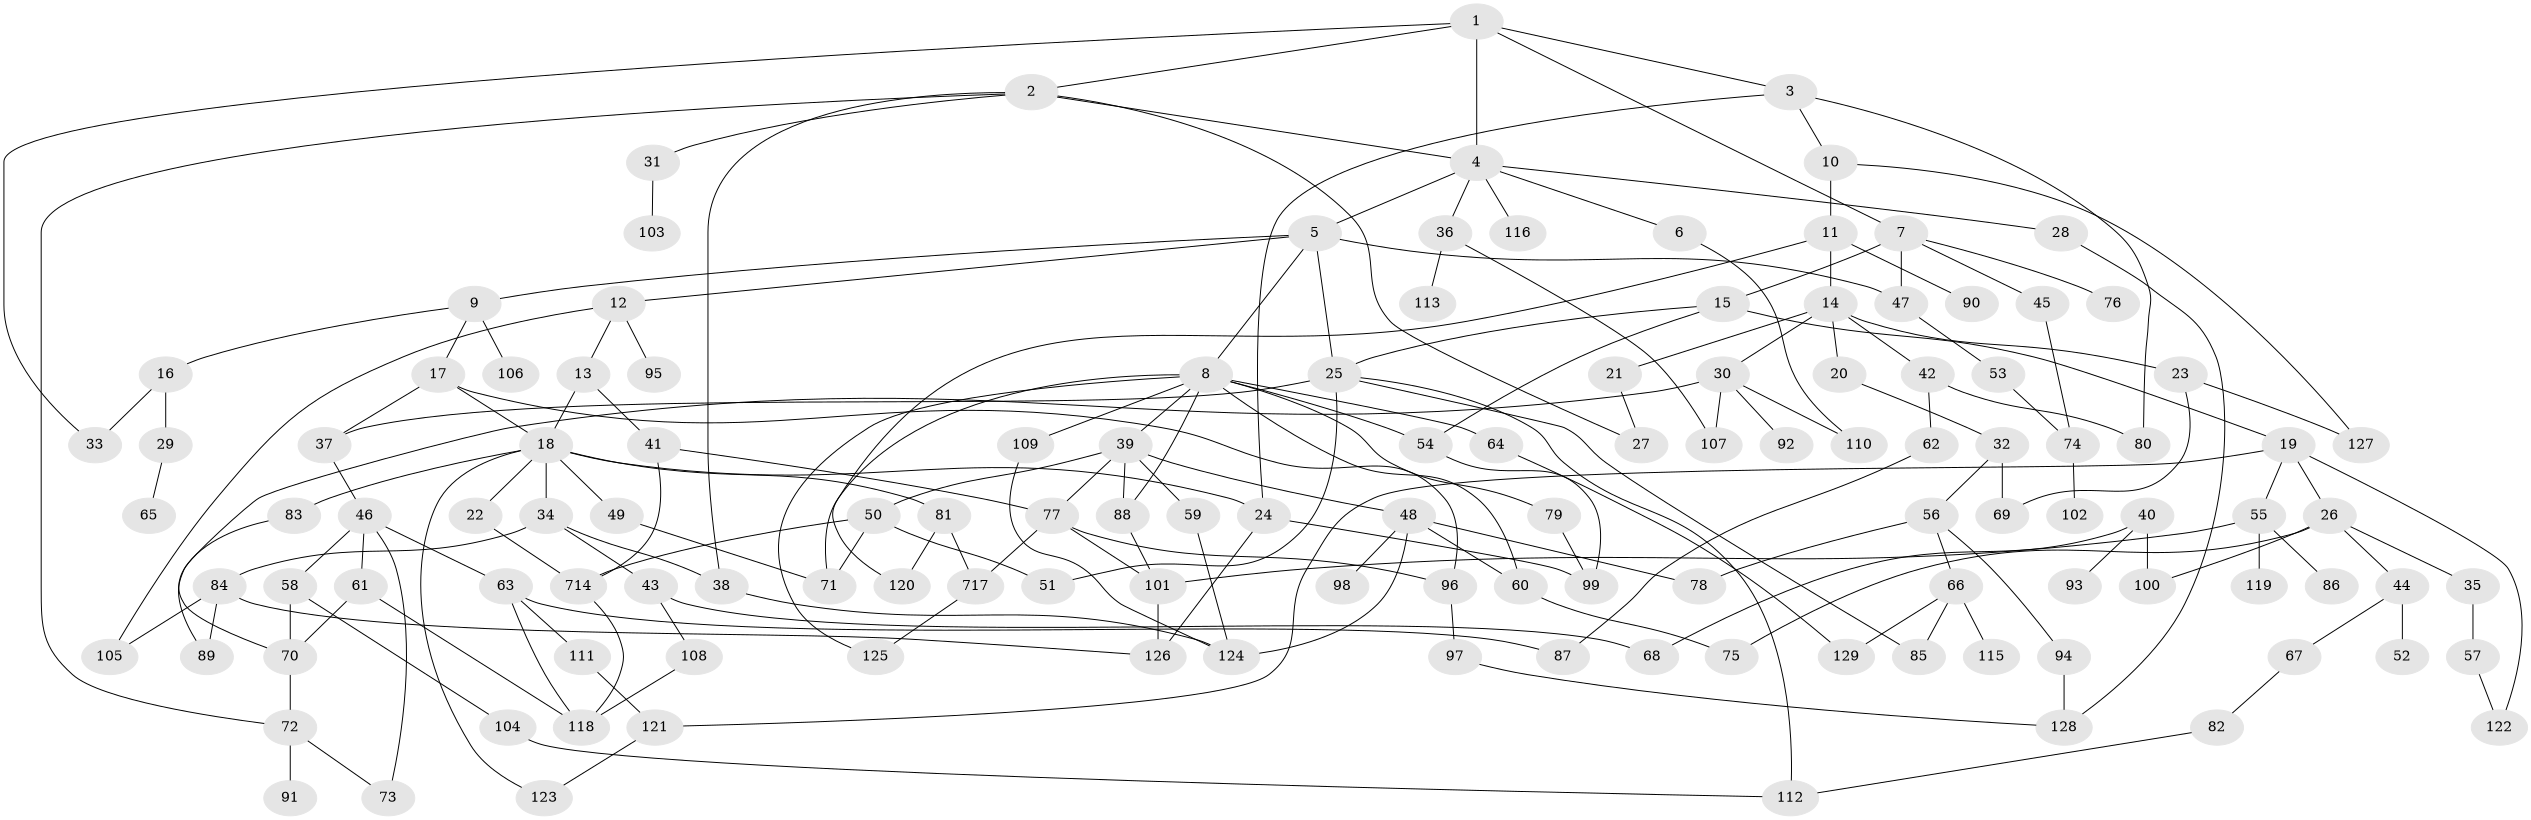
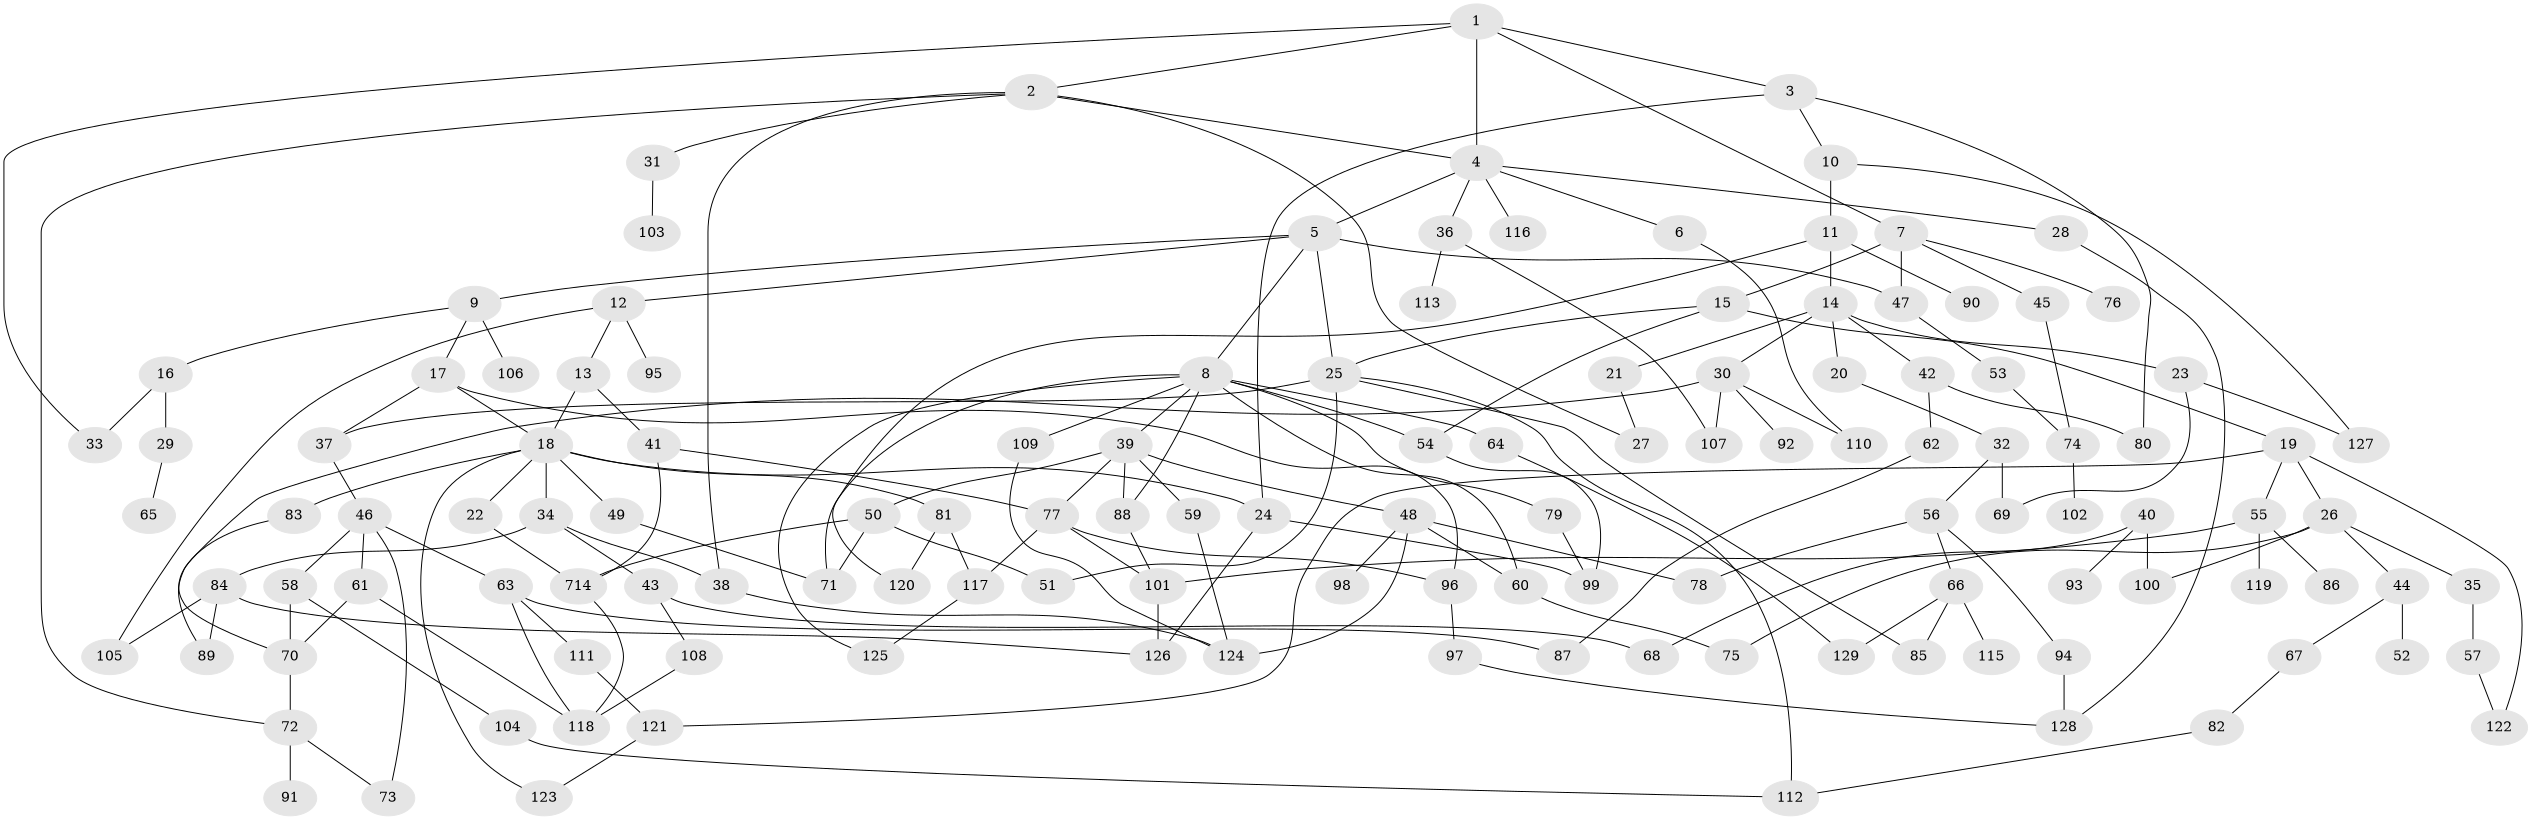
  graph {
    node [color=gray90 style=filled]
    1
    2
    3
    4
    7
    33
    27
    31
    38
    72
    10
    24
    80
    5
    6
    28
    36
    116
    47
    15
    45
    76
    103
    124
    73
    91
    11
    127
    99
    126
    8
    9
    12
    25
    110
    128
    107
    113
    39
    54
    60
    64
    71
    79
    88
    109
    125
    16
    17
    106
    13
    95
    105
    37
    51
    85
    112
    53
    19
    74
    48
    50
    59
    77
    75
    129
    101
    29
    18
    96
    14
    90
    120
    20
    21
    23
    30
    42
    41
    22
    34
    49
    81
    83
    123
    n86 [label=714]
    32
    69
    70
    92
    62
    26
    55
    121
    122
    65
    46
    97
    43
    84
-   117 [label=717]
+   117
    89
    35
    44
    100
    86
    119
    56
    40
    68
    93
    118
    57
    52
    67
    78
    66
    94
    108
    58
    61
    63
    98
    87
    82
    102
    104
    111
    115
    1 -- 2
    1 -- 3
    1 -- 4
    1 -- 7
    1 -- 33
    2 -- 4
    2 -- 27
    2 -- 31
    2 -- 38
    2 -- 72
    3 -- 10
    3 -- 24
    3 -- 80
    4 -- 5
    4 -- 6
    4 -- 28
    4 -- 36
    4 -- 116
    7 -- 47
    7 -- 15
    7 -- 45
    7 -- 76
    31 -- 103
    38 -- 124
    72 -- 73
    72 -- 91
    10 -- 11
    10 -- 127
    24 -- 99
    24 -- 126
    5 -- 47
    5 -- 8
    5 -- 9
    5 -- 12
    5 -- 25
    6 -- 110
    28 -- 128
    36 -- 107
    36 -- 113
    47 -- 53
    15 -- 25
    15 -- 54
    15 -- 19
    45 -- 74
    11 -- 14
    11 -- 90
    11 -- 120
    8 -- 39
    8 -- 54
    8 -- 60
    8 -- 64
    8 -- 71
    8 -- 79
    8 -- 88
    8 -- 109
    8 -- 125
    9 -- 16
    9 -- 17
    9 -- 106
    12 -- 13
    12 -- 95
    12 -- 105
    25 -- 37
    25 -- 51
    25 -- 85
    25 -- 112
    39 -- 88
    39 -- 48
    39 -- 50
    39 -- 59
    39 -- 77
    54 -- 99
    60 -- 75
    64 -- 129
    79 -- 99
    88 -- 101
    109 -- 124
    16 -- 33
    16 -- 29
    17 -- 37
    17 -- 18
    17 -- 96
    13 -- 18
    13 -- 41
    37 -- 46
    53 -- 74
    19 -- 26
    19 -- 55
    19 -- 121
    19 -- 122
    74 -- 102
    48 -- 124
    48 -- 60
    48 -- 78
    48 -- 98
    50 -- 71
    50 -- 51
    50 -- n86
    59 -- 124
    77 -- 101
    77 -- 96
    77 -- 117
    101 -- 126
    29 -- 65
    18 -- 24
    18 -- 22
    18 -- 34
    18 -- 49
    18 -- 81
    18 -- 83
    18 -- 123
    96 -- 97
    14 -- 20
    14 -- 21
    14 -- 23
    14 -- 30
    14 -- 42
    20 -- 32
    21 -- 27
    23 -- 127
    23 -- 69
    30 -- 110
    30 -- 107
    30 -- 70
    30 -- 92
    42 -- 80
    42 -- 62
    41 -- 77
    41 -- n86
    22 -- n86
    34 -- 38
    34 -- 43
    34 -- 84
    49 -- 71
    81 -- 120
    81 -- 117
    83 -- 89
    n86 -- 118
    32 -- 69
    32 -- 56
    70 -- 72
    62 -- 87
    26 -- 75
    26 -- 35
    26 -- 44
    26 -- 100
    55 -- 101
    55 -- 86
    55 -- 119
    121 -- 123
    46 -- 73
    46 -- 58
    46 -- 61
    46 -- 63
    97 -- 128
    43 -- 68
    43 -- 108
    84 -- 126
    84 -- 105
    84 -- 89
    117 -- 125
    35 -- 57
    44 -- 52
    44 -- 67
    56 -- 78
    56 -- 66
    56 -- 94
    40 -- 100
    40 -- 68
    40 -- 93
    57 -- 122
    67 -- 82
    66 -- 85
    66 -- 129
    66 -- 115
    94 -- 128
    108 -- 118
    58 -- 70
    58 -- 104
    61 -- 70
    61 -- 118
    63 -- 118
    63 -- 87
    63 -- 111
    82 -- 112
    104 -- 112
    111 -- 121
  }
